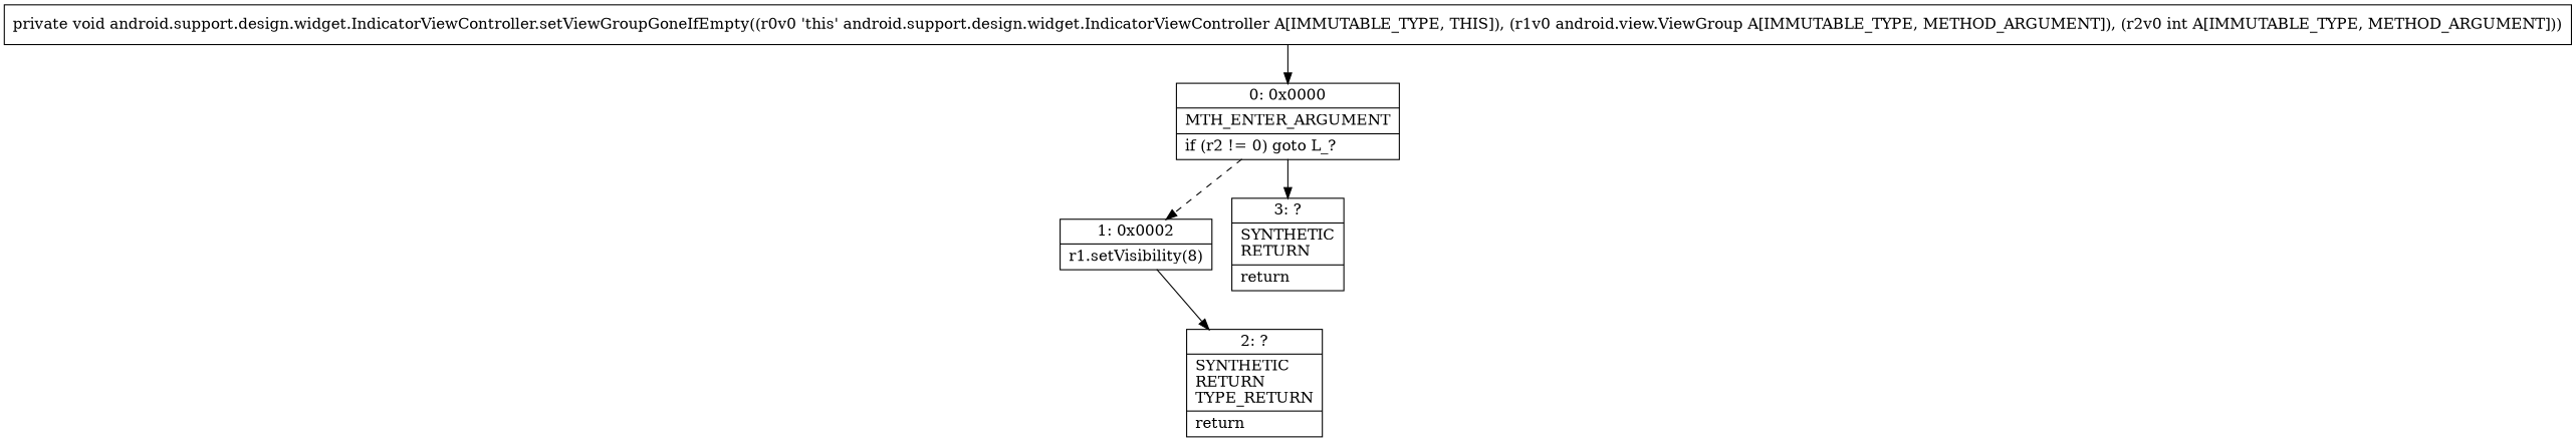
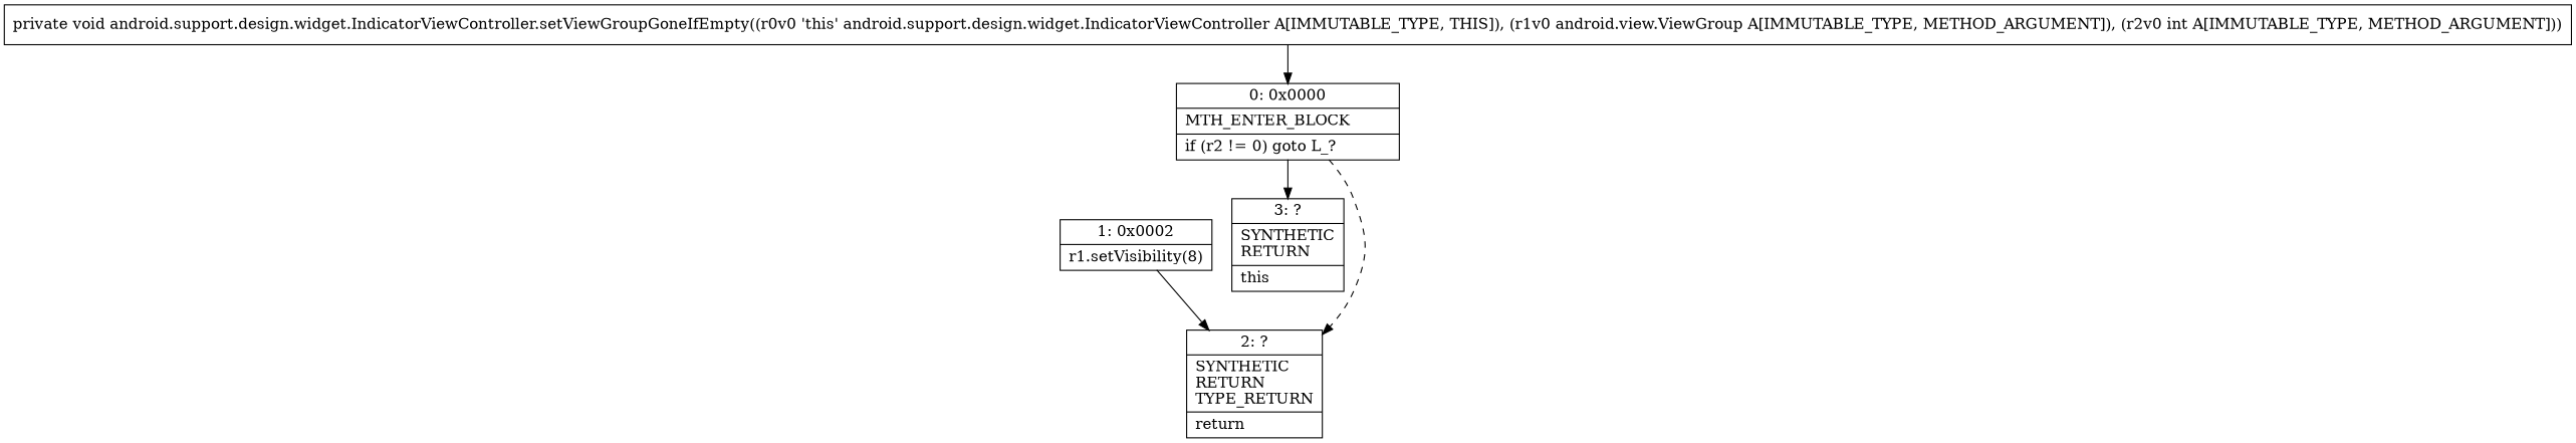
  digraph {
    node [shape=record]
-   n1 [label="{0\:\ 0x0000|MTH_ENTER_ARGUMENT\l|if (r2 != 0) goto L_?\l}"]
+   n1 [label="{0\:\ 0x0000|MTH_ENTER_BLOCK\l|if (r2 != 0) goto L_?\l}"]
    n2 [label="{1\:\ 0x0002|r1.setVisibility(8)\l}"]
-   n3 [label="{3\:\ ?|SYNTHETIC\lRETURN\l|return\l}"]
+   n3 [label="{3\:\ ?|SYNTHETIC\lRETURN\l|this\l}"]
    n4 [label="{2\:\ ?|SYNTHETIC\lRETURN\lTYPE_RETURN\l|return\l}"]
    n5 [label="{private void android.support.design.widget.IndicatorViewController.setViewGroupGoneIfEmpty((r0v0 'this' android.support.design.widget.IndicatorViewController A[IMMUTABLE_TYPE, THIS]), (r1v0 android.view.ViewGroup A[IMMUTABLE_TYPE, METHOD_ARGUMENT]), (r2v0 int A[IMMUTABLE_TYPE, METHOD_ARGUMENT])) }"]
-   n1 -> n2 [style=dashed]
+   n1 -> n4 [style=dashed]
    n1 -> n3
    n2 -> n4
    n5 -> n1
  }
